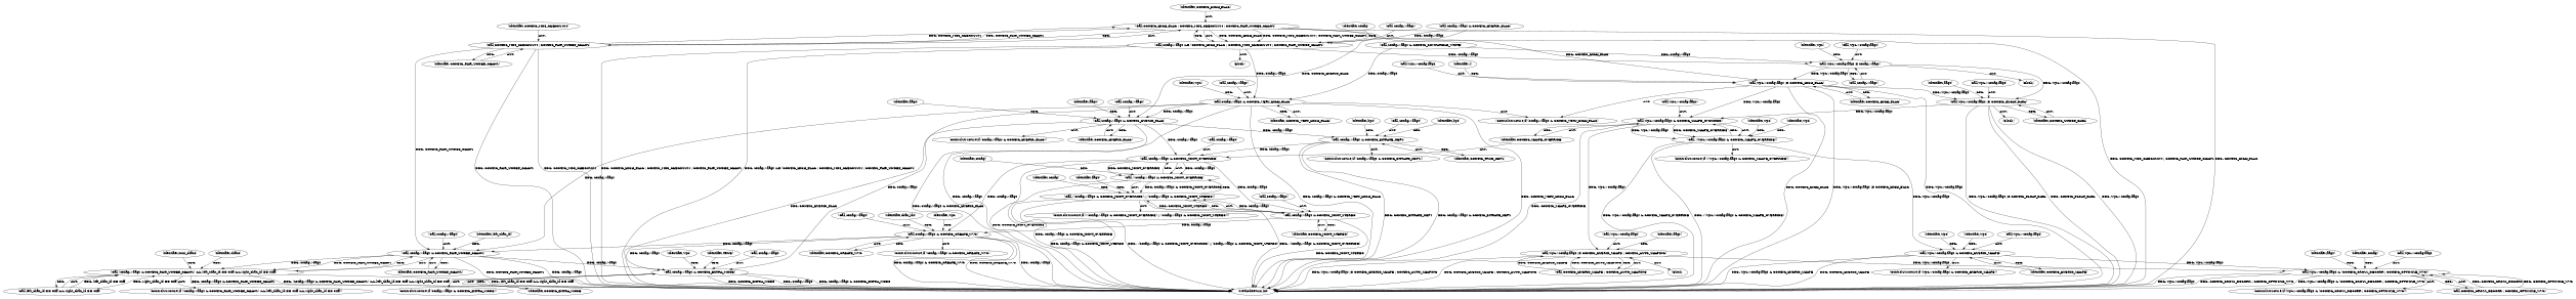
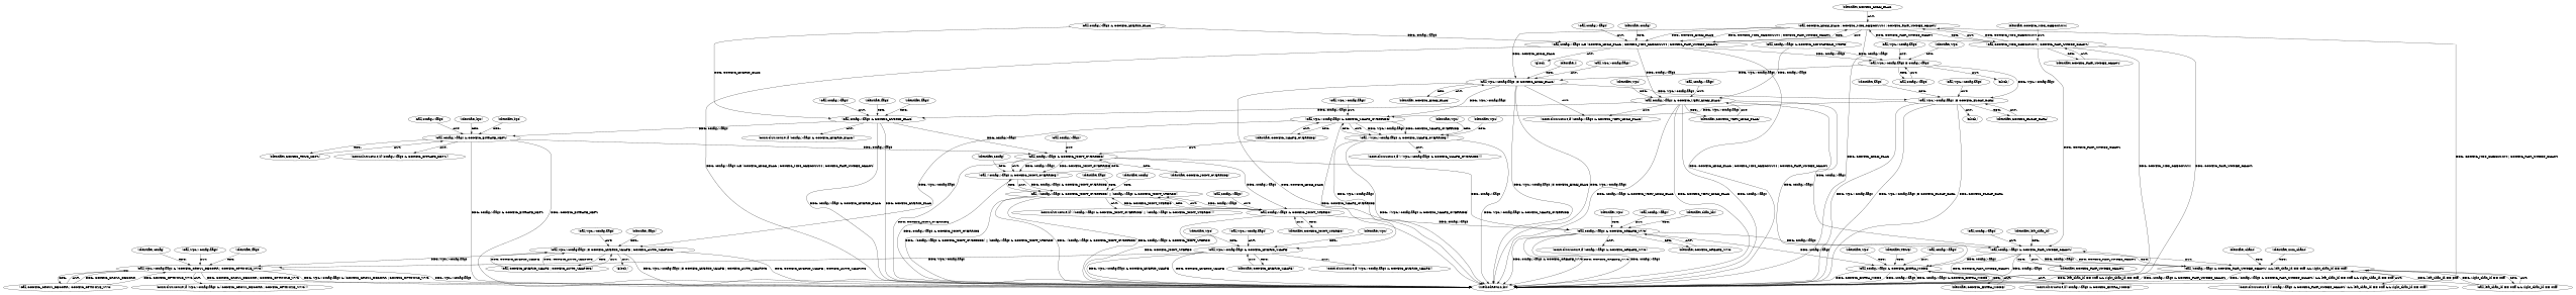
  digraph {
    fontname="DejaVu Serif"
    node [fontname="DejaVu Serif"]
    edge [fontname="DejaVu Serif"]
    n1 [label="(Call,CONFIG_HIGH_FLAG | CONFIG_MD5_CHECKSUM | CONFIG_PAIR_UNDEF_CHANS)"]
    n2 [label="(Call,CONFIG_MD5_CHECKSUM | CONFIG_PAIR_UNDEF_CHANS)"]
    n3 [label="(Call,config->flags &= (CONFIG_HIGH_FLAG | CONFIG_MD5_CHECKSUM | CONFIG_PAIR_UNDEF_CHANS))"]
    n4 [label="(Call,wpc->config.flags |= CONFIG_HIGH_FLAG)"]
    n5 [label="(MethodReturn,int)"]
    n6 [label="(Call,config->flags & CONFIG_PAIR_UNDEF_CHANS)"]
    n7 [label="(Identifier,CONFIG_PAIR_UNDEF_CHANS)"]
    n8 [label="(Call,wpc->config.flags = config->flags)"]
    n9 [label="(Call,config->flags & CONFIG_VERY_HIGH_FLAG)"]
    n10 [label="(Block,)"]
    n11 [label="(Call,wpc->config.flags |= CONFIG_FLOAT_DATA)"]
    n12 [label="(Call,wpc->config.flags & CONFIG_SHAPE_OVERRIDE)"]
    n13 [label="(ControlStructure,if (config->flags & CONFIG_VERY_HIGH_FLAG))"]
    n14 [label="(Identifier,CONFIG_HIGH_FLAG)"]
    n15 [label="(Call,config->flags & CONFIG_EXTRA_MODE)"]
    n16 [label="(Call,(config->flags & CONFIG_PAIR_UNDEF_CHANS) && left_chan_id == 0xff && right_chan_id == 0xff)"]
    n17 [label="(Identifier,CONFIG_PAIR_UNDEF_CHANS)"]
    n18 [label="(Call,config->flags)"]
    n19 [label="(Block,)"]
    n20 [label="(Call,config->flags & CONFIG_HYBRID_FLAG)"]
    n21 [label="(Identifier,CONFIG_VERY_HIGH_FLAG)"]
-   n22 [label="(Identifier,CONFIG_UNDEF_DATA)"]
+   n22 [label="(Identifier,CONFIG_FLOAT_DATA)"]
    n23 [label="(Block,)"]
    n24 [label="(Call,!(wpc->config.flags & CONFIG_SHAPE_OVERRIDE))"]
    n25 [label="(Call,wpc->config.flags |= CONFIG_HYBRID_SHAPE | CONFIG_AUTO_SHAPING)"]
    n26 [label="(Identifier,CONFIG_SHAPE_OVERRIDE)"]
    n27 [label="(Call,wpc->config.flags & CONFIG_HYBRID_SHAPE)"]
    n28 [label="(ControlStructure,if (!(wpc->config.flags & CONFIG_SHAPE_OVERRIDE)))"]
    n29 [label="(Call,wpc->config.flags & (CONFIG_CROSS_DECORR | CONFIG_OPTIMIZE_WVC))"]
    n30 [label="(Call,CONFIG_HYBRID_SHAPE | CONFIG_AUTO_SHAPING)"]
    n31 [label="(Block,)"]
    n32 [label="(ControlStructure,if (wpc->config.flags & CONFIG_HYBRID_SHAPE))"]
    n33 [label="(Identifier,CONFIG_HYBRID_SHAPE)"]
    n34 [label="(Call,config->flags & CONFIG_JOINT_OVERRIDE)"]
    n35 [label="(Call,CONFIG_CROSS_DECORR | CONFIG_OPTIMIZE_WVC)"]
    n36 [label="(ControlStructure,if (wpc->config.flags & (CONFIG_CROSS_DECORR | CONFIG_OPTIMIZE_WVC)))"]
    n37 [label="(Call,config->flags & CONFIG_BITRATE_KBPS)"]
-   n38 [label="(Identifier,CONFIG_HYBRID_FLAG)"]
    n39 [label="(ControlStructure,if (config->flags & CONFIG_HYBRID_FLAG))"]
    n40 [label="(Identifier,CONFIG_EXTRA_MODE)"]
    n41 [label="(ControlStructure,if (config->flags & CONFIG_EXTRA_MODE))"]
    n42 [label="(Identifier,CONFIG_TRUE_KBPS)"]
    n43 [label="(ControlStructure,if (config->flags & CONFIG_BITRATE_KBPS))"]
    n44 [label="(Call,!(config->flags & CONFIG_JOINT_OVERRIDE))"]
    n45 [label="(Call,config->flags & CONFIG_JOINT_STEREO)"]
    n46 [label="(Call,config->flags & CONFIG_CREATE_WVC)"]
+   n47 [label="(Identifier,CONFIG_JOINT_OVERRIDE)"]
    n48 [label="(Call,!(config->flags & CONFIG_JOINT_OVERRIDE) || (config->flags & CONFIG_JOINT_STEREO))"]
    n49 [label="(Identifier,CONFIG_JOINT_STEREO)"]
    n50 [label="(ControlStructure,if (config->flags & CONFIG_CREATE_WVC))"]
    n51 [label="(Identifier,CONFIG_CREATE_WVC)"]
    n52 [label="(ControlStructure,if (!(config->flags & CONFIG_JOINT_OVERRIDE) || (config->flags & CONFIG_JOINT_STEREO)))"]
    n53 [label="(Call,left_chan_id == 0xff && right_chan_id == 0xff)"]
    n54 [label="(ControlStructure,if ((config->flags & CONFIG_PAIR_UNDEF_CHANS) && left_chan_id == 0xff && right_chan_id == 0xff))"]
    n55 [label="(Call,config->flags)"]
    n56 [label="(Call,wpc->config.flags)"]
    n57 [label="(Identifier,left_chan_id)"]
    n58 [label="(Call,config->flags & CONFIG_COMPATIBLE_WRITE)"]
    n59 [label="(Call,config->flags)"]
    n60 [label="(Identifier,wpc)"]
    n61 [label="(Call,config->flags)"]
    n62 [label="(Call,config->flags)"]
    n63 [label="(Call,config->flags)"]
    n64 [label="(Call,config->flags & CONFIG_HYBRID_FLAG)"]
    n65 [label="(Identifier,wpc)"]
    n66 [label="(Identifier,flags)"]
    n67 [label="(Call,config->flags)"]
    n68 [label="(Identifier,chans)"]
    n69 [label="(Call,config->flags)"]
    n70 [label="(Identifier,wpc)"]
    n71 [label="(Identifier,config)"]
    n72 [label="(Identifier,flags)"]
    n73 [label="(Identifier,CONFIG_MD5_CHECKSUM)"]
    n74 [label="(Call,config->flags)"]
    n75 [label="(Identifier,wpc)"]
    n76 [label="(Identifier,CONFIG_HIGH_FLAG)"]
    n77 [label="(Call,wpc->config.flags)"]
    n78 [label="(Identifier,TRUE)"]
    n79 [label="(Call,wpc->config.flags)"]
    n80 [label="(Identifier,flags)"]
    n81 [label="(Identifier,bps)"]
    n82 [label="(Identifier,bps)"]
    n83 [label="(Identifier,config)"]
    n84 [label="(Identifier,wpc)"]
    n85 [label="(Identifier,config)"]
    n86 [label="(Identifier,chan_ids)"]
    n87 [label="(Identifier,wpc)"]
    n88 [label="(Identifier,config)"]
    n89 [label="(Identifier,i)"]
    n90 [label="(Identifier,num_chans)"]
    n91 [label="(Identifier,flags)"]
    n92 [label="(Call,wpc->config.flags)"]
    n93 [label="(Call,wpc->config.flags)"]
    n94 [label="(Call,wpc->config.flags)"]
    n95 [label="(Identifier,flags)"]
    n96 [label="(Identifier,wpc)"]
    n97 [label="(Call,wpc->config.flags)"]
    n98 [label="(Identifier,flags)"]
    n99 [label="(Identifier,wpc)"]
    n100 [label="(Call,config->flags)"]
    n1 -> n2 [label="CFG: "]
    n1 -> n3 [label="AST: "]
    n1 -> n3 [label="DDG: CONFIG_HIGH_FLAG"]
    n1 -> n3 [label="DDG: CONFIG_MD5_CHECKSUM | CONFIG_PAIR_UNDEF_CHANS"]
    n1 -> n4 [label="DDG: CONFIG_HIGH_FLAG"]
    n1 -> n5 [label="DDG: CONFIG_HIGH_FLAG"]
    n1 -> n5 [label="DDG: CONFIG_MD5_CHECKSUM | CONFIG_PAIR_UNDEF_CHANS"]
    n2 -> n1 [label="AST: "]
    n2 -> n1 [label="DDG: CONFIG_MD5_CHECKSUM"]
    n2 -> n1 [label="DDG: CONFIG_PAIR_UNDEF_CHANS"]
    n2 -> n5 [label="DDG: CONFIG_PAIR_UNDEF_CHANS"]
    n2 -> n5 [label="DDG: CONFIG_MD5_CHECKSUM"]
    n2 -> n6 [label="DDG: CONFIG_PAIR_UNDEF_CHANS"]
    n2 -> n7 [label="CFG: "]
    n3 -> n1 [label="CFG: "]
    n3 -> n5 [label="DDG: config->flags &= (CONFIG_HIGH_FLAG | CONFIG_MD5_CHECKSUM | CONFIG_PAIR_UNDEF_CHANS)"]
    n3 -> n5 [label="DDG: CONFIG_HIGH_FLAG | CONFIG_MD5_CHECKSUM | CONFIG_PAIR_UNDEF_CHANS"]
    n3 -> n8 [label="DDG: config->flags"]
    n3 -> n9 [label="DDG: config->flags"]
    n3 -> n10 [label="AST: "]
    n4 -> n5 [label="DDG: wpc->config.flags"]
    n4 -> n5 [label="DDG: CONFIG_HIGH_FLAG"]
    n4 -> n5 [label="DDG: wpc->config.flags |= CONFIG_HIGH_FLAG"]
    n4 -> n11 [label="DDG: wpc->config.flags"]
    n4 -> n12 [label="DDG: wpc->config.flags"]
    n4 -> n13 [label="AST: "]
    n4 -> n14 [label="CFG: "]
    n6 -> n5 [label="DDG: CONFIG_PAIR_UNDEF_CHANS"]
    n6 -> n5 [label="DDG: config->flags"]
    n6 -> n15 [label="DDG: config->flags"]
    n6 -> n16 [label="AST: "]
    n6 -> n16 [label="DDG: config->flags"]
    n6 -> n16 [label="DDG: CONFIG_PAIR_UNDEF_CHANS"]
    n6 -> n17 [label="CFG: "]
    n7 -> n2 [label="AST: "]
    n8 -> n4 [label="DDG: wpc->config.flags"]
    n8 -> n11 [label="DDG: wpc->config.flags"]
    n8 -> n18 [label="CFG: "]
    n8 -> n19 [label="AST: "]
    n9 -> n5 [label="DDG: CONFIG_VERY_HIGH_FLAG"]
    n9 -> n5 [label="DDG: config->flags"]
    n9 -> n5 [label="DDG: config->flags & CONFIG_VERY_HIGH_FLAG"]
    n9 -> n6 [label="DDG: config->flags"]
    n9 -> n13 [label="AST: "]
    n9 -> n15 [label="DDG: config->flags"]
    n9 -> n20 [label="DDG: config->flags"]
    n9 -> n21 [label="CFG: "]
    n11 -> n5 [label="DDG: wpc->config.flags"]
    n11 -> n5 [label="DDG: wpc->config.flags |= CONFIG_FLOAT_DATA"]
    n11 -> n5 [label="DDG: CONFIG_FLOAT_DATA"]
    n11 -> n12 [label="DDG: wpc->config.flags"]
    n11 -> n22 [label="CFG: "]
    n11 -> n23 [label="AST: "]
    n12 -> n5 [label="DDG: CONFIG_SHAPE_OVERRIDE"]
    n12 -> n24 [label="AST: "]
    n12 -> n24 [label="DDG: wpc->config.flags"]
    n12 -> n24 [label="DDG: CONFIG_SHAPE_OVERRIDE"]
    n12 -> n25 [label="DDG: wpc->config.flags"]
    n12 -> n26 [label="CFG: "]
    n14 -> n4 [label="AST: "]
    n15 -> n5 [label="DDG: CONFIG_EXTRA_MODE"]
    n15 -> n5 [label="DDG: config->flags"]
    n15 -> n5 [label="DDG: config->flags & CONFIG_EXTRA_MODE"]
    n15 -> n40 [label="CFG: "]
    n15 -> n41 [label="AST: "]
    n16 -> n5 [label="DDG: left_chan_id == 0xff && right_chan_id == 0xff"]
    n16 -> n5 [label="DDG: config->flags & CONFIG_PAIR_UNDEF_CHANS"]
    n16 -> n5 [label="DDG: (config->flags & CONFIG_PAIR_UNDEF_CHANS) && left_chan_id == 0xff && right_chan_id == 0xff"]
    n16 -> n6 [label="CFG: "]
    n16 -> n53 [label="CFG: "]
    n16 -> n54 [label="AST: "]
    n17 -> n6 [label="AST: "]
    n18 -> n8 [label="AST: "]
    n20 -> n5 [label="DDG: CONFIG_HYBRID_FLAG"]
    n20 -> n5 [label="DDG: config->flags & CONFIG_HYBRID_FLAG"]
    n20 -> n34 [label="DDG: config->flags"]
    n20 -> n37 [label="DDG: config->flags"]
-   n20 -> n38 [label="CFG: "]
    n20 -> n39 [label="AST: "]
    n21 -> n9 [label="AST: "]
    n22 -> n11 [label="AST: "]
    n24 -> n5 [label="DDG: !(wpc->config.flags & CONFIG_SHAPE_OVERRIDE)"]
    n24 -> n5 [label="DDG: wpc->config.flags & CONFIG_SHAPE_OVERRIDE"]
    n24 -> n12 [label="CFG: "]
    n24 -> n27 [label="DDG: wpc->config.flags"]
    n24 -> n28 [label="AST: "]
    n25 -> n5 [label="DDG: wpc->config.flags |= CONFIG_HYBRID_SHAPE | CONFIG_AUTO_SHAPING"]
    n25 -> n5 [label="DDG: CONFIG_HYBRID_SHAPE | CONFIG_AUTO_SHAPING"]
    n25 -> n29 [label="DDG: wpc->config.flags"]
    n25 -> n30 [label="CFG: "]
    n25 -> n31 [label="AST: "]
    n26 -> n12 [label="AST: "]
    n26 -> n34 [label="AST: "]
    n27 -> n5 [label="DDG: wpc->config.flags & CONFIG_HYBRID_SHAPE"]
    n27 -> n5 [label="DDG: CONFIG_HYBRID_SHAPE"]
    n27 -> n29 [label="DDG: wpc->config.flags"]
    n27 -> n32 [label="AST: "]
    n27 -> n33 [label="CFG: "]
    n29 -> n5 [label="DDG: CONFIG_CROSS_DECORR | CONFIG_OPTIMIZE_WVC"]
    n29 -> n5 [label="DDG: wpc->config.flags & (CONFIG_CROSS_DECORR | CONFIG_OPTIMIZE_WVC)"]
    n29 -> n5 [label="DDG: wpc->config.flags"]
    n29 -> n35 [label="CFG: "]
    n29 -> n36 [label="AST: "]
    n30 -> n25 [label="AST: "]
    n30 -> n25 [label="DDG: CONFIG_HYBRID_SHAPE"]
    n30 -> n25 [label="DDG: CONFIG_AUTO_SHAPING"]
    n33 -> n27 [label="AST: "]
    n34 -> n5 [label="DDG: CONFIG_JOINT_OVERRIDE"]
    n34 -> n44 [label="AST: "]
    n34 -> n44 [label="DDG: config->flags"]
    n34 -> n44 [label="DDG: CONFIG_JOINT_OVERRIDE"]
    n34 -> n45 [label="DDG: config->flags"]
    n34 -> n46 [label="DDG: config->flags"]
+   n34 -> n47 [label="CFG: "]
    n35 -> n29 [label="AST: "]
    n35 -> n29 [label="DDG: CONFIG_CROSS_DECORR"]
    n35 -> n29 [label="DDG: CONFIG_OPTIMIZE_WVC"]
    n37 -> n5 [label="DDG: config->flags & CONFIG_BITRATE_KBPS"]
    n37 -> n5 [label="DDG: CONFIG_BITRATE_KBPS"]
    n37 -> n34 [label="DDG: config->flags"]
    n37 -> n42 [label="CFG: "]
    n37 -> n43 [label="AST: "]
-   n38 -> n20 [label="AST: "]
    n40 -> n15 [label="AST: "]
    n42 -> n37 [label="AST: "]
    n44 -> n5 [label="DDG: config->flags & CONFIG_JOINT_OVERRIDE"]
    n44 -> n34 [label="CFG: "]
    n44 -> n48 [label="AST: "]
    n44 -> n48 [label="DDG: config->flags & CONFIG_JOINT_OVERRIDE"]
    n45 -> n5 [label="DDG: CONFIG_JOINT_STEREO"]
    n45 -> n46 [label="DDG: config->flags"]
    n45 -> n48 [label="AST: "]
    n45 -> n48 [label="DDG: config->flags"]
    n45 -> n48 [label="DDG: CONFIG_JOINT_STEREO"]
    n45 -> n49 [label="CFG: "]
    n46 -> n5 [label="DDG: config->flags & CONFIG_CREATE_WVC"]
    n46 -> n5 [label="DDG: CONFIG_CREATE_WVC"]
    n46 -> n5 [label="DDG: config->flags"]
    n46 -> n6 [label="DDG: config->flags"]
    n46 -> n15 [label="DDG: config->flags"]
    n46 -> n50 [label="AST: "]
    n46 -> n51 [label="CFG: "]
    n48 -> n5 [label="DDG: !(config->flags & CONFIG_JOINT_OVERRIDE)"]
    n48 -> n5 [label="DDG: config->flags & CONFIG_JOINT_STEREO"]
    n48 -> n5 [label="DDG: !(config->flags & CONFIG_JOINT_OVERRIDE) || (config->flags & CONFIG_JOINT_STEREO)"]
    n48 -> n44 [label="CFG: "]
    n48 -> n45 [label="CFG: "]
    n48 -> n52 [label="AST: "]
    n49 -> n45 [label="AST: "]
    n51 -> n46 [label="AST: "]
    n53 -> n16 [label="AST: "]
    n53 -> n16 [label="DDG: left_chan_id == 0xff"]
    n53 -> n16 [label="DDG: right_chan_id == 0xff"]
    n55 -> n20 [label="AST: "]
    n56 -> n12 [label="AST: "]
    n57 -> n6 [label="CFG: "]
    n58 -> n8 [label="DDG: config->flags"]
    n58 -> n9 [label="DDG: config->flags"]
    n59 -> n37 [label="AST: "]
    n60 -> n8 [label="CFG: "]
    n61 -> n15 [label="AST: "]
    n62 -> n34 [label="AST: "]
    n63 -> n3 [label="AST: "]
    n64 -> n3 [label="DDG: config->flags"]
    n64 -> n20 [label="DDG: CONFIG_HYBRID_FLAG"]
    n65 -> n46 [label="CFG: "]
    n66 -> n20 [label="CFG: "]
    n67 -> n46 [label="AST: "]
    n68 -> n16 [label="CFG: "]
    n69 -> n9 [label="AST: "]
    n70 -> n15 [label="CFG: "]
    n71 -> n29 [label="CFG: "]
    n72 -> n25 [label="CFG: "]
    n73 -> n2 [label="AST: "]
    n74 -> n6 [label="AST: "]
    n75 -> n24 [label="CFG: "]
    n76 -> n1 [label="AST: "]
    n77 -> n4 [label="AST: "]
    n78 -> n15 [label="CFG: "]
    n79 -> n25 [label="AST: "]
    n80 -> n11 [label="CFG: "]
    n81 -> n37 [label="CFG: "]
    n82 -> n37 [label="CFG: "]
    n83 -> n48 [label="CFG: "]
    n84 -> n27 [label="CFG: "]
    n85 -> n44 [label="CFG: "]
    n86 -> n46 [label="CFG: "]
    n87 -> n24 [label="CFG: "]
    n88 -> n3 [label="CFG: "]
    n89 -> n4 [label="CFG: "]
    n90 -> n16 [label="CFG: "]
    n91 -> n48 [label="CFG: "]
    n92 -> n29 [label="AST: "]
    n93 -> n8 [label="AST: "]
    n94 -> n11 [label="AST: "]
    n95 -> n20 [label="CFG: "]
    n96 -> n9 [label="CFG: "]
    n97 -> n27 [label="AST: "]
    n98 -> n29 [label="CFG: "]
    n99 -> n27 [label="CFG: "]
    n100 -> n45 [label="AST: "]
  }
